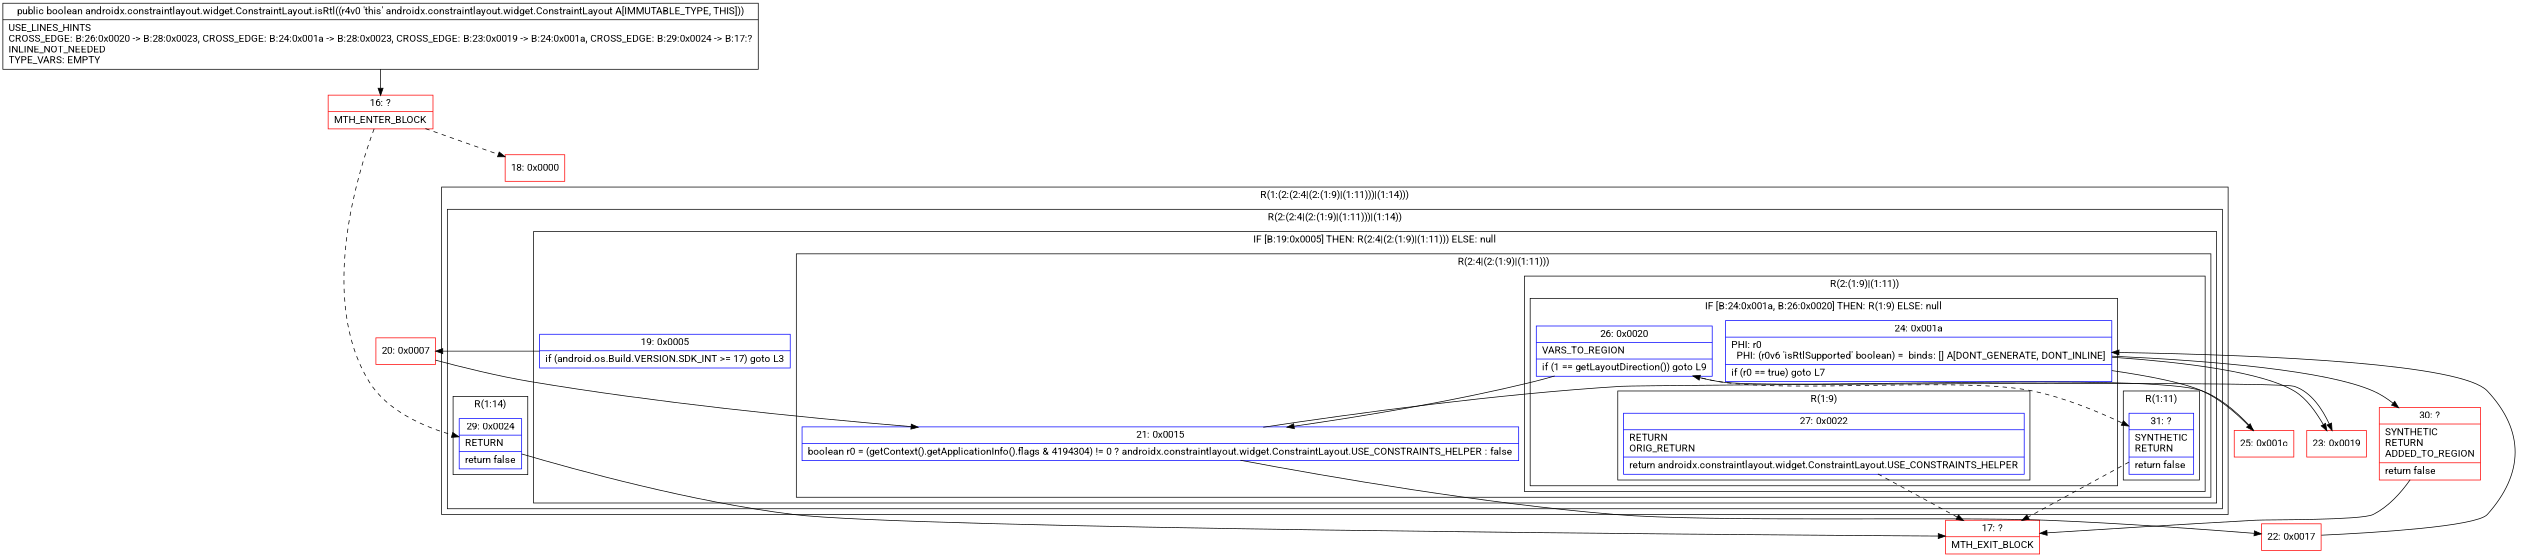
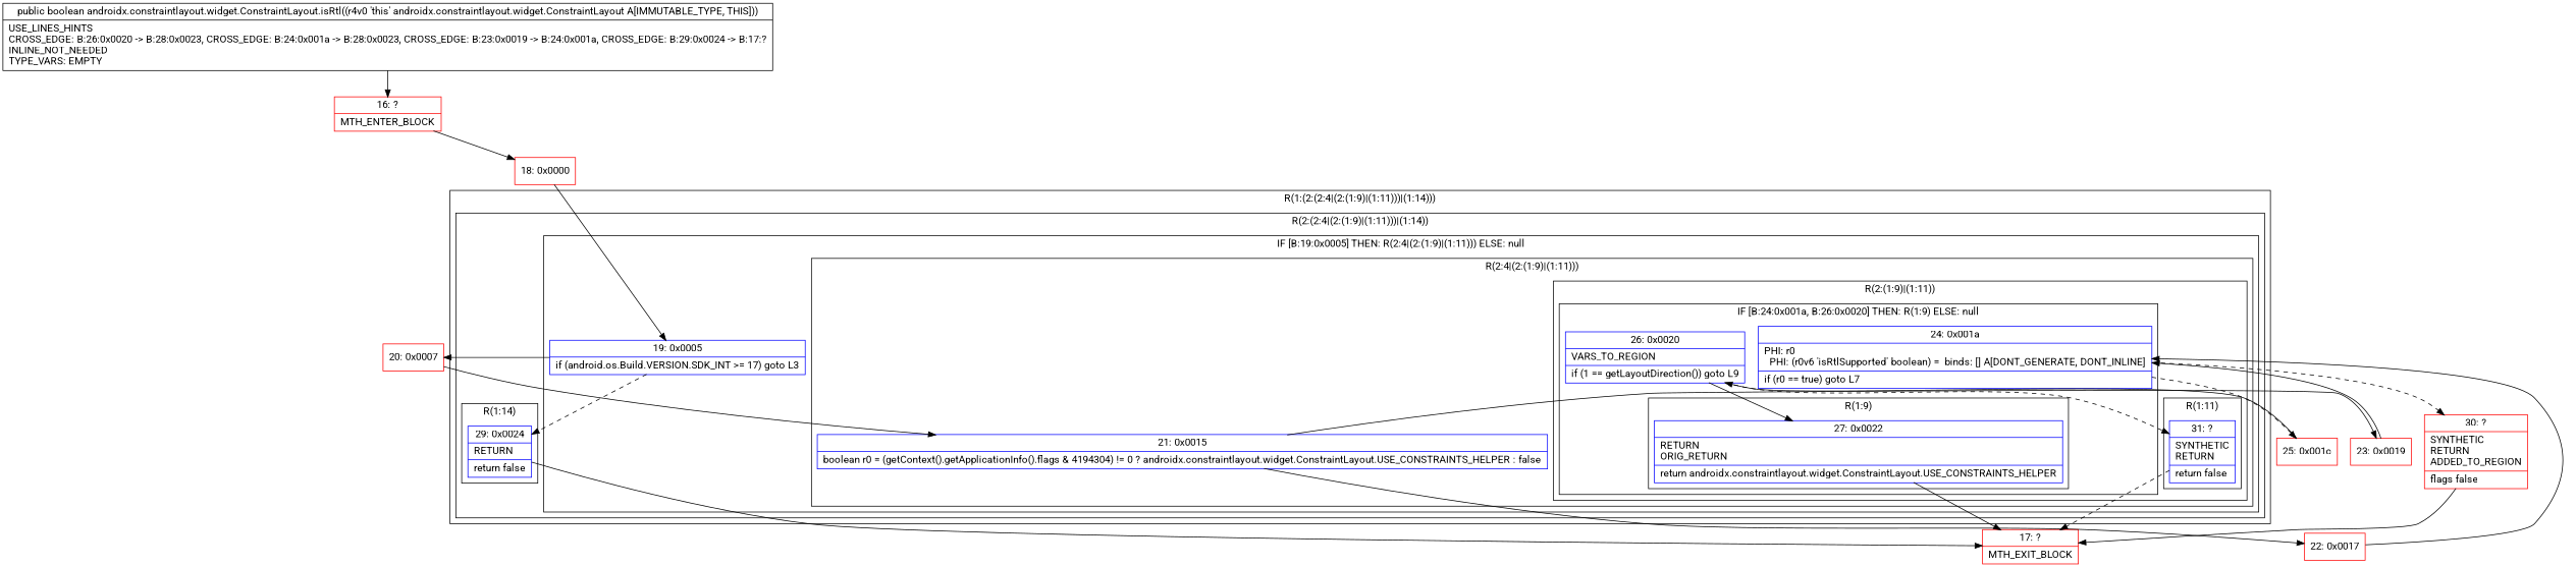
  digraph {
    fontname=Roboto
    node [color=red fontname=Roboto shape=record]
    edge [fontname=Roboto]
    n1 [color=blue label="{27\:\ 0x0022|RETURN\lORIG_RETURN\l|return androidx.constraintlayout.widget.ConstraintLayout.USE_CONSTRAINTS_HELPER\l}"]
    n2 [color=blue label="{24\:\ 0x001a|PHI: r0 \l  PHI: (r0v6 'isRtlSupported' boolean) =  binds: [] A[DONT_GENERATE, DONT_INLINE]\l|if (r0 == true) goto L7\l}"]
    n3 [color=blue label="{26\:\ 0x0020|VARS_TO_REGION\l|if (1 == getLayoutDirection()) goto L9\l}"]
    n4 [color=blue label="{31\:\ ?|SYNTHETIC\lRETURN\l|return false\l}"]
    n5 [color=blue label="{21\:\ 0x0015|boolean r0 = (getContext().getApplicationInfo().flags & 4194304) != 0 ? androidx.constraintlayout.widget.ConstraintLayout.USE_CONSTRAINTS_HELPER : false\l}"]
    n6 [color=blue label="{19\:\ 0x0005|if (android.os.Build.VERSION.SDK_INT \>= 17) goto L3\l}"]
    n7 [color=blue label="{29\:\ 0x0024|RETURN\l|return false\l}"]
    n8 [label="{17\:\ ?|MTH_EXIT_BLOCK\l}"]
    n9 [label="{25\:\ 0x001c}"]
-   n10 [label="{30\:\ ?|SYNTHETIC\lRETURN\lADDED_TO_REGION\l|return false\l}"]
+   n10 [label="{30\:\ ?|SYNTHETIC\lRETURN\lADDED_TO_REGION\l|flags false\l}"]
    n11 [label="{22\:\ 0x0017}"]
    n12 [label="{23\:\ 0x0019}"]
    n13 [label="{20\:\ 0x0007}"]
    n14 [label="{16\:\ ?|MTH_ENTER_BLOCK\l}"]
    n15 [label="{18\:\ 0x0000}"]
    n16 [label="{public boolean androidx.constraintlayout.widget.ConstraintLayout.isRtl((r4v0 'this' androidx.constraintlayout.widget.ConstraintLayout A[IMMUTABLE_TYPE, THIS]))  | USE_LINES_HINTS\lCROSS_EDGE: B:26:0x0020 \-\> B:28:0x0023, CROSS_EDGE: B:24:0x001a \-\> B:28:0x0023, CROSS_EDGE: B:23:0x0019 \-\> B:24:0x001a, CROSS_EDGE: B:29:0x0024 \-\> B:17:?\lINLINE_NOT_NEEDED\lTYPE_VARS: EMPTY\l}" color=""]
    subgraph cluster_1 {
      label="R(1:(2:(2:4|(2:(1:9)|(1:11)))|(1:14)))"
      subgraph cluster_2 {
        label="R(2:(2:4|(2:(1:9)|(1:11)))|(1:14))"
        subgraph cluster_3 {
          label="IF [B:19:0x0005] THEN: R(2:4|(2:(1:9)|(1:11))) ELSE: null"
          n6
          subgraph cluster_4 {
            label="R(2:4|(2:(1:9)|(1:11)))"
            n5
            subgraph cluster_5 {
              label="R(2:(1:9)|(1:11))"
              subgraph cluster_6 {
                label="IF [B:24:0x001a, B:26:0x0020] THEN: R(1:9) ELSE: null"
                n2
                n3
                subgraph cluster_7 {
                  label="R(1:9)"
                  n1
                }
              }
              subgraph cluster_8 {
                label="R(1:11)"
                n4
              }
            }
          }
        }
        subgraph cluster_9 {
          label="R(1:14)"
          n7
        }
      }
    }
-   n1 -> n8 [style=dashed]
-   n2 -> n9
-   n2 -> n10 [style=solid]
-   n3 -> n5
+   n1 -> n8
+   n2 -> n9 [style=dashed]
+   n2 -> n10 [style=dashed]
+   n3 -> n1
    n3 -> n4 [style=dashed]
    n4 -> n8 [style=dashed]
    n5 -> n11
    n5 -> n12
-   n14 -> n7 [style=dashed]
+   n6 -> n7 [style=dashed]
    n6 -> n13
    n7 -> n8
    n9 -> n3
    n10 -> n8
    n11 -> n2
-   n2 -> n12
+   n12 -> n2
    n13 -> n5
-   n14 -> n15 [style=dashed]
+   n14 -> n15
+   n15 -> n6
    n16 -> n14
  }
